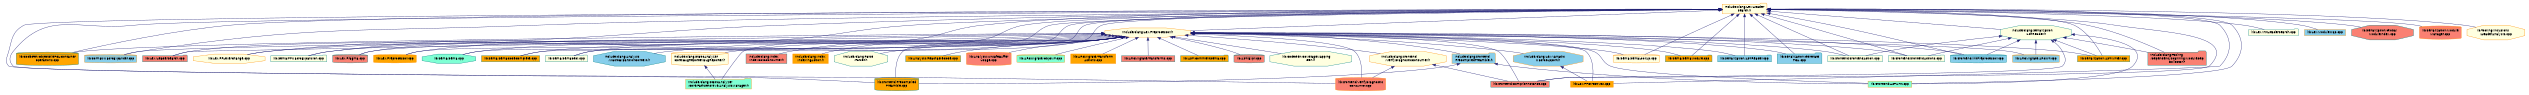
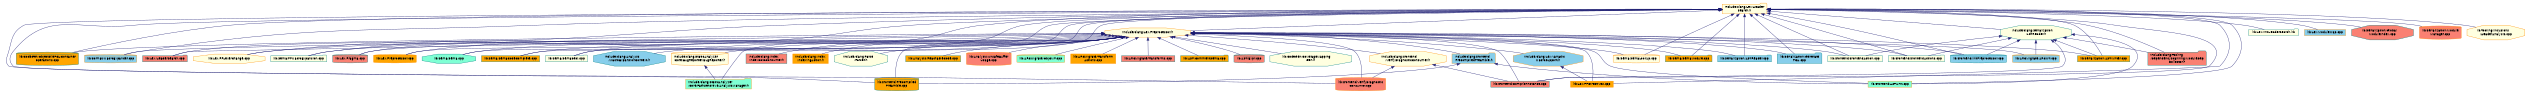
  digraph {
    node [color=teal fillcolor=lightyellow fontname=Helvetica fontsize=10 shape=cylinder style=filled]
    edge [color=midnightblue dir=back fontname=Helvetica fontsize=10 labelfontname=Helvetica labelfontsize=10 style=solid]
    n1 [color=darkorange fontcolor=black height=0.2 label="include/clang/Lex/Header\lSearch.h" shape=folder width=0.4]
    n2 [color=darkorange height=0.2 label="include/clang/Lex/Preprocessor.h" shape=octagon width=0.4]
    n3 [color=darkorange fillcolor=aquamarine height=0.2 label="lib/Frontend/ASTUnit.cpp" shape=box width=0.4]
    n4 [fillcolor=orange height=0.2 label="lib/Frontend/Precompiled\lPreamble.cpp" width=0.4]
    n5 [fillcolor=salmon height=0.2 label="lib/Frontend/CompilerInstance.cpp" shape=box width=0.4]
    n6 [color=darkorange fillcolor=salmon height=0.2 label="lib/Frontend/VerifyDiagnostic\lConsumer.cpp" width=0.4]
    n7 [color=darkorange fillcolor=orange height=0.2 label="lib/Lex/PPDirectives.cpp" shape=box width=0.4]
    n8 [fillcolor=orange height=0.2 label="lib/CodeGen/ObjectFilePCHContainer\lOperations.cpp" width=0.4]
    n9 [color=darkorange fillcolor=skyblue height=0.2 label="lib/Format/MacroExpander.cpp" width=0.4]
    n10 [height=0.2 label="lib/Frontend/FrontendAction.cpp" shape=box width=0.4]
    n11 [height=0.2 label="lib/Frontend/FrontendActions.cpp" shape=folder width=0.4]
    n12 [fillcolor=skyblue height=0.2 label="lib/Frontend/InitPreprocessor.cpp" width=0.4]
    n13 [fillcolor=salmon height=0.2 label="lib/Lex/HeaderSearch.cpp" shape=folder width=0.4]
    n14 [color=darkorange height=0.2 label="lib/Lex/PPLexerChange.cpp" shape=octagon width=0.4]
    n15 [height=0.2 label="lib/Sema/PPMacroExpansion.cpp" shape=folder width=0.4]
    n16 [fillcolor=salmon height=0.2 label="lib/Lex/Pragma.cpp" width=0.4]
    n17 [color=darkorange fillcolor=orange height=0.2 label="lib/Lex/Preprocessor.cpp" width=0.4]
    n18 [fillcolor=aquamarine height=0.2 label="lib/Sema/Sema.cpp" shape=octagon width=0.4]
    n19 [fillcolor=orange height=0.2 label="lib/Sema/SemaCodeComplete.cpp" shape=box width=0.4]
    n20 [height=0.2 label="lib/Sema/SemaDecl.cpp" shape=folder width=0.4]
    n21 [color=darkorange height=0.2 label="lib/Sema/SemaLookup.cpp" width=0.4]
    n22 [fillcolor=orange height=0.2 label="lib/Sema/SemaModule.cpp" shape=folder width=0.4]
    n23 [fillcolor=skyblue height=0.2 label="lib/Serialization/ASTReader.cpp" shape=folder width=0.4]
    n24 [fillcolor=orange height=0.2 label="lib/Serialization/ASTWriter.cpp" shape=box width=0.4]
    n25 [fillcolor=skyblue height=0.2 label="lib/Serialization/Generate\lPCH.cpp" shape=folder width=0.4]
    n26 [height=0.2 label="include/clang/Serialization\l/ASTReader.h" shape=octagon width=0.4]
    n27 [fillcolor=salmon height=0.2 label="include/clang/Tooling\l/DependencyScanning/ModuleDep\lCollector.h" shape=folder width=0.4]
-   n28 [height=0.2 label="lib/Lex/InitHeaderSearch.cpp" shape=folder width=0.4]
+   n28 [height=0.2 label="lib/Lex/InitHeaderSearch.lib" shape=folder width=0.4]
    n29 [color=darkorange fillcolor=skyblue height=0.2 label="lib/Lex/ModuleMap.cpp" shape=box width=0.4]
    n30 [fillcolor=salmon height=0.2 label="lib/Serialization/Global\lModuleIndex.cpp" shape=octagon width=0.4]
    n31 [color=darkorange fillcolor=salmon height=0.2 label="lib/Serialization/Module\lManager.cpp" width=0.4]
    n32 [color=darkorange height=0.2 label="lib/Tooling/Inclusions\l/HeaderAnalysis.cpp" shape=octagon width=0.4]
    n33 [fillcolor=skyblue height=0.2 label="include/clang/Analysis\l/MacroExpansionContext.h" shape=octagon width=0.4]
    n34 [color=darkorange fillcolor=skyblue height=0.2 label="include/clang/Frontend\l/PrecompiledPreamble.h" shape=folder width=0.4]
    n35 [color=darkorange height=0.2 label="include/clang/Frontend\l/VerifyDiagnosticConsumer.h" shape=octagon width=0.4]
    n36 [fillcolor=salmon height=0.2 label="include/clang/Index\l/IndexDataConsumer.h" shape=box width=0.4]
    n37 [color=darkorange fillcolor=orange height=0.2 label="include/clang/Index\l/IndexingAction.h" shape=box width=0.4]
    n38 [color=darkorange fillcolor=skyblue height=0.2 label="include/clang/Lex/Variadic\lMacroSupport.h" shape=octagon width=0.4]
    n39 [height=0.2 label="include/clang/Parse\l/Parser.h" shape=octagon width=0.4]
    n40 [color=darkorange height=0.2 label="include/clang/StaticAnalyzer\l/Core/BugReporter/BugReporter.h" width=0.4]
    n41 [color=darkorange fillcolor=aquamarine height=0.2 label="include/clang/StaticAnalyzer\l/Core/PathSensitive/AnalysisManager.h" shape=folder width=0.4]
    n42 [fillcolor=orange height=0.2 label="lib/Analysis/ReachableCode.cpp" shape=box width=0.4]
    n43 [color=darkorange fillcolor=salmon height=0.2 label="lib/Analysis/UnsafeBuffer\lUsage.cpp" width=0.4]
    n44 [color=darkorange fillcolor=skyblue height=0.2 label="lib/ARCMigrate/ARCMT.cpp" width=0.4]
    n45 [color=darkorange fillcolor=aquamarine height=0.2 label="lib/ARCMigrate/ObjCMT.cpp" width=0.4]
    n46 [color=darkorange fillcolor=orange height=0.2 label="lib/ARCMigrate/Transform\lActions.cpp" shape=box width=0.4]
    n47 [fillcolor=salmon height=0.2 label="lib/ARCMigrate/Transforms.cpp" shape=box width=0.4]
    n48 [fillcolor=orange height=0.2 label="lib/AST/CommentSema.cpp" shape=folder width=0.4]
    n49 [fillcolor=salmon height=0.2 label="lib/AST/Expr.cpp" width=0.4]
    n50 [height=0.2 label="lib/CodeGen/CoverageMapping\lGen.h" shape=octagon width=0.4]
    n1 -> n2
    n1 -> n3
    n1 -> n4
    n1 -> n5
    n1 -> n6
    n1 -> n7
    n1 -> n8
    n1 -> n9
    n1 -> n10
    n1 -> n11
    n1 -> n12
    n1 -> n13
    n1 -> n14
    n1 -> n15
    n1 -> n16
    n1 -> n17
    n1 -> n18
    n1 -> n19
    n1 -> n20
    n1 -> n21
    n1 -> n22
    n1 -> n23
    n1 -> n24
    n1 -> n25
    n1 -> n26
    n1 -> n27
    n1 -> n28
    n1 -> n29
    n1 -> n30
    n1 -> n31
    n1 -> n32
    n2 -> n3
    n2 -> n4
    n2 -> n5
    n2 -> n6
    n2 -> n7
    n2 -> n8
    n2 -> n9
    n2 -> n10
    n2 -> n11
    n2 -> n12
    n2 -> n13
    n2 -> n14
    n2 -> n15
    n2 -> n16
    n2 -> n17
    n2 -> n18
    n2 -> n19
    n2 -> n20
    n2 -> n21
    n2 -> n22
    n2 -> n23
    n2 -> n24
    n2 -> n25
    n2 -> n33
    n2 -> n34
    n2 -> n35
    n2 -> n36
    n2 -> n37
    n2 -> n38
    n2 -> n39
    n2 -> n40
    n2 -> n41
    n2 -> n42
    n2 -> n43
    n2 -> n44
    n2 -> n45
    n2 -> n46
    n2 -> n47
    n2 -> n48
    n2 -> n49
    n2 -> n50
    n26 -> n3
    n26 -> n5
    n26 -> n10
    n26 -> n11
    n26 -> n12
    n26 -> n24
    n26 -> n27
    n26 -> n44
    n34 -> n3
    n34 -> n4
    n35 -> n5
    n35 -> n6
    n38 -> n7
    n40 -> n41
  }
